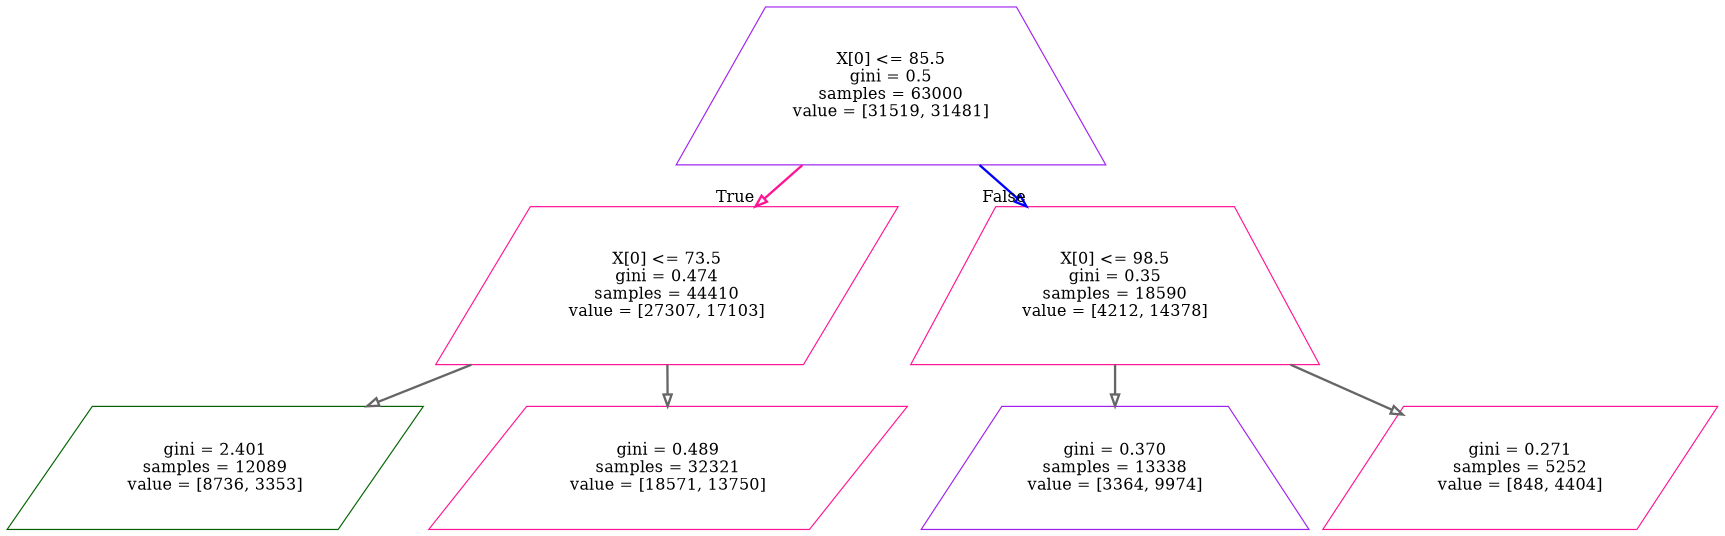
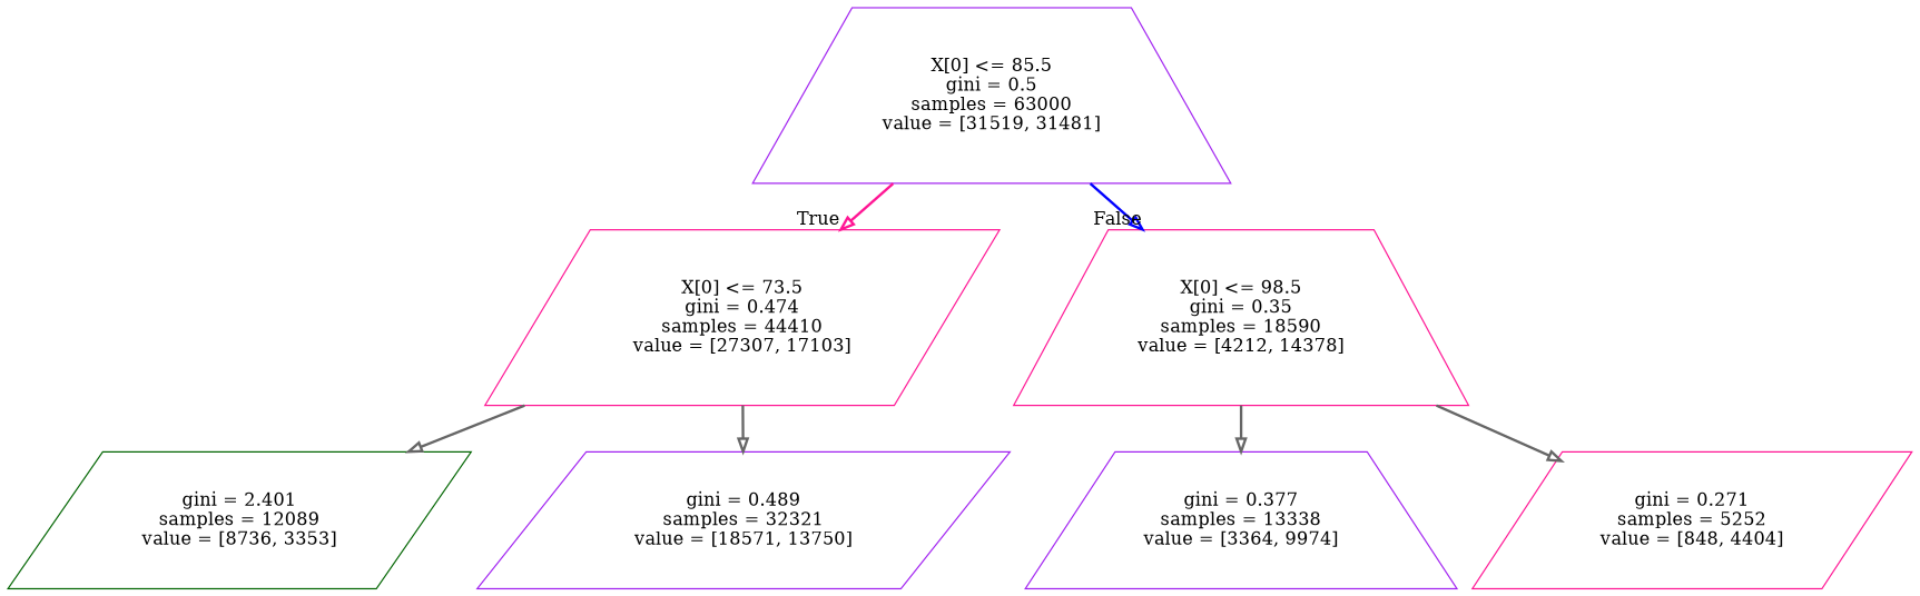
  digraph {
    node [color=purple shape=parallelogram]
    edge [arrowhead=onormal color=gray40 style=bold]
    n1 [label="X[0] <= 85.5\ngini = 0.5\nsamples = 63000\nvalue = [31519, 31481]" shape=trapezium]
    n2 [color=deeppink label="X[0] <= 73.5\ngini = 0.474\nsamples = 44410\nvalue = [27307, 17103]"]
    n3 [color=deeppink label="X[0] <= 98.5\ngini = 0.35\nsamples = 18590\nvalue = [4212, 14378]" shape=trapezium]
    n4 [color=darkgreen label="gini = 2.401\nsamples = 12089\nvalue = [8736, 3353]"]
-   n5 [color=deeppink label="gini = 0.489\nsamples = 32321\nvalue = [18571, 13750]"]
-   n6 [label="gini = 0.370\nsamples = 13338\nvalue = [3364, 9974]" shape=trapezium]
+   n5 [label="gini = 0.489\nsamples = 32321\nvalue = [18571, 13750]"]
+   n6 [label="gini = 0.377\nsamples = 13338\nvalue = [3364, 9974]" shape=trapezium]
    n7 [color=deeppink label="gini = 0.271\nsamples = 5252\nvalue = [848, 4404]"]
    n1 -> n2 [color=deeppink headlabel=True labelangle=45 labeldistance=2.5]
    n1 -> n3 [color=blue headlabel=False labelangle=-45 labeldistance=2.5]
    n2 -> n4
    n2 -> n5
    n3 -> n6
    n3 -> n7
  }
